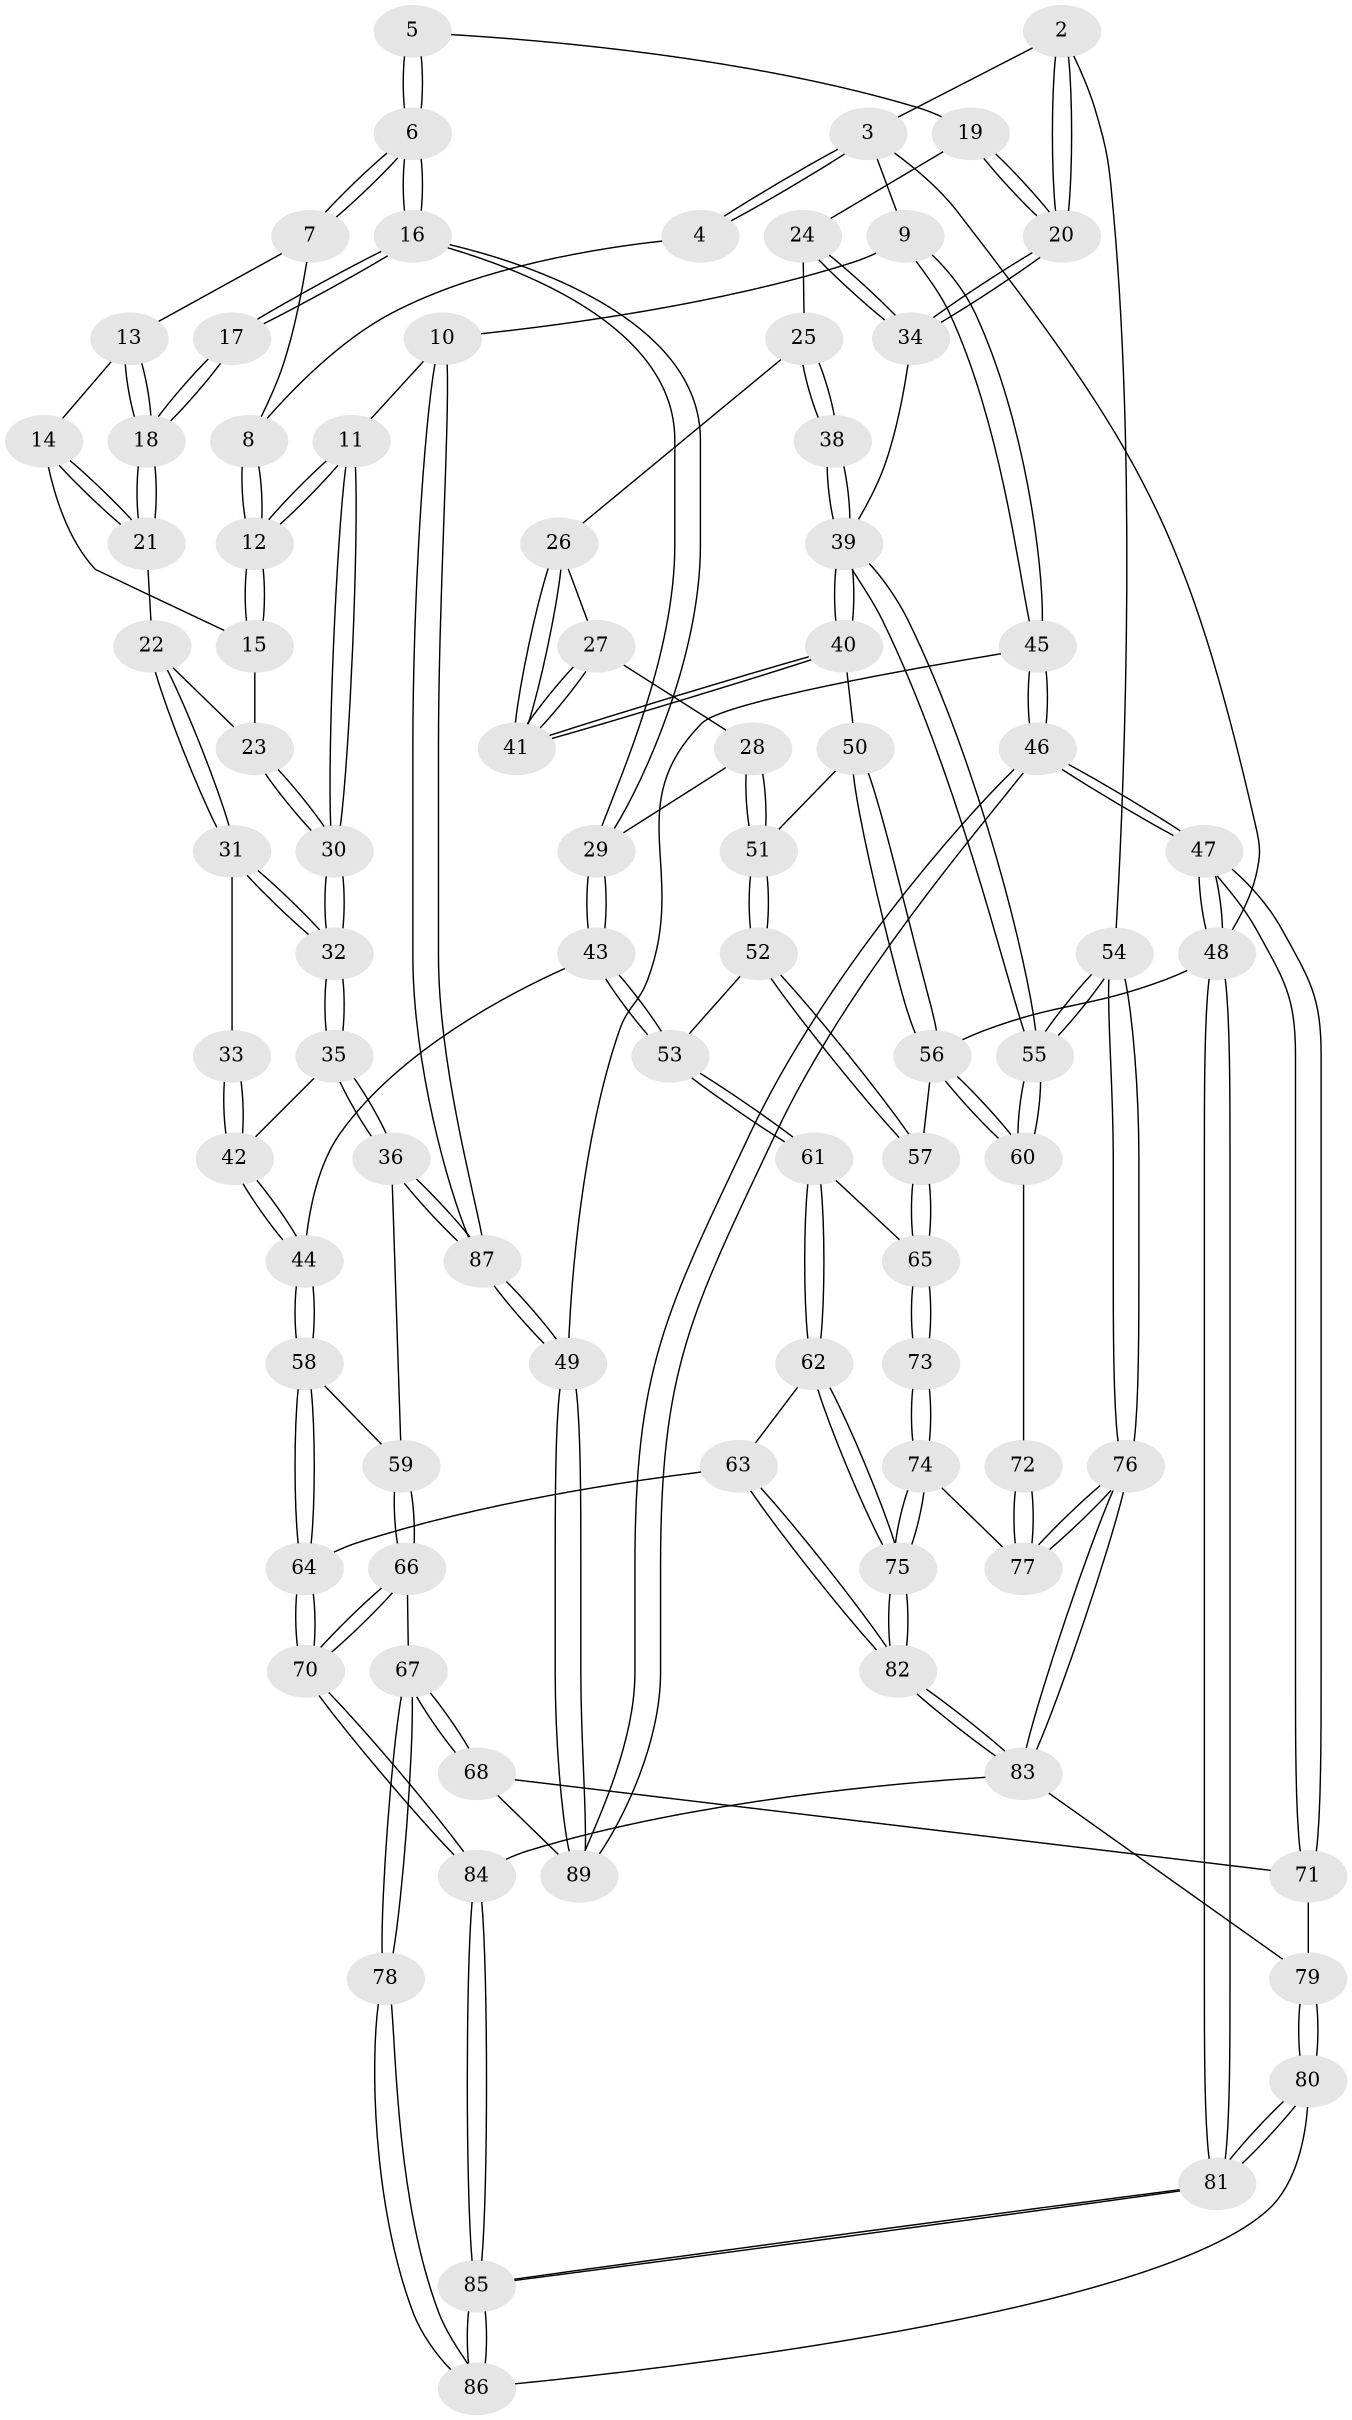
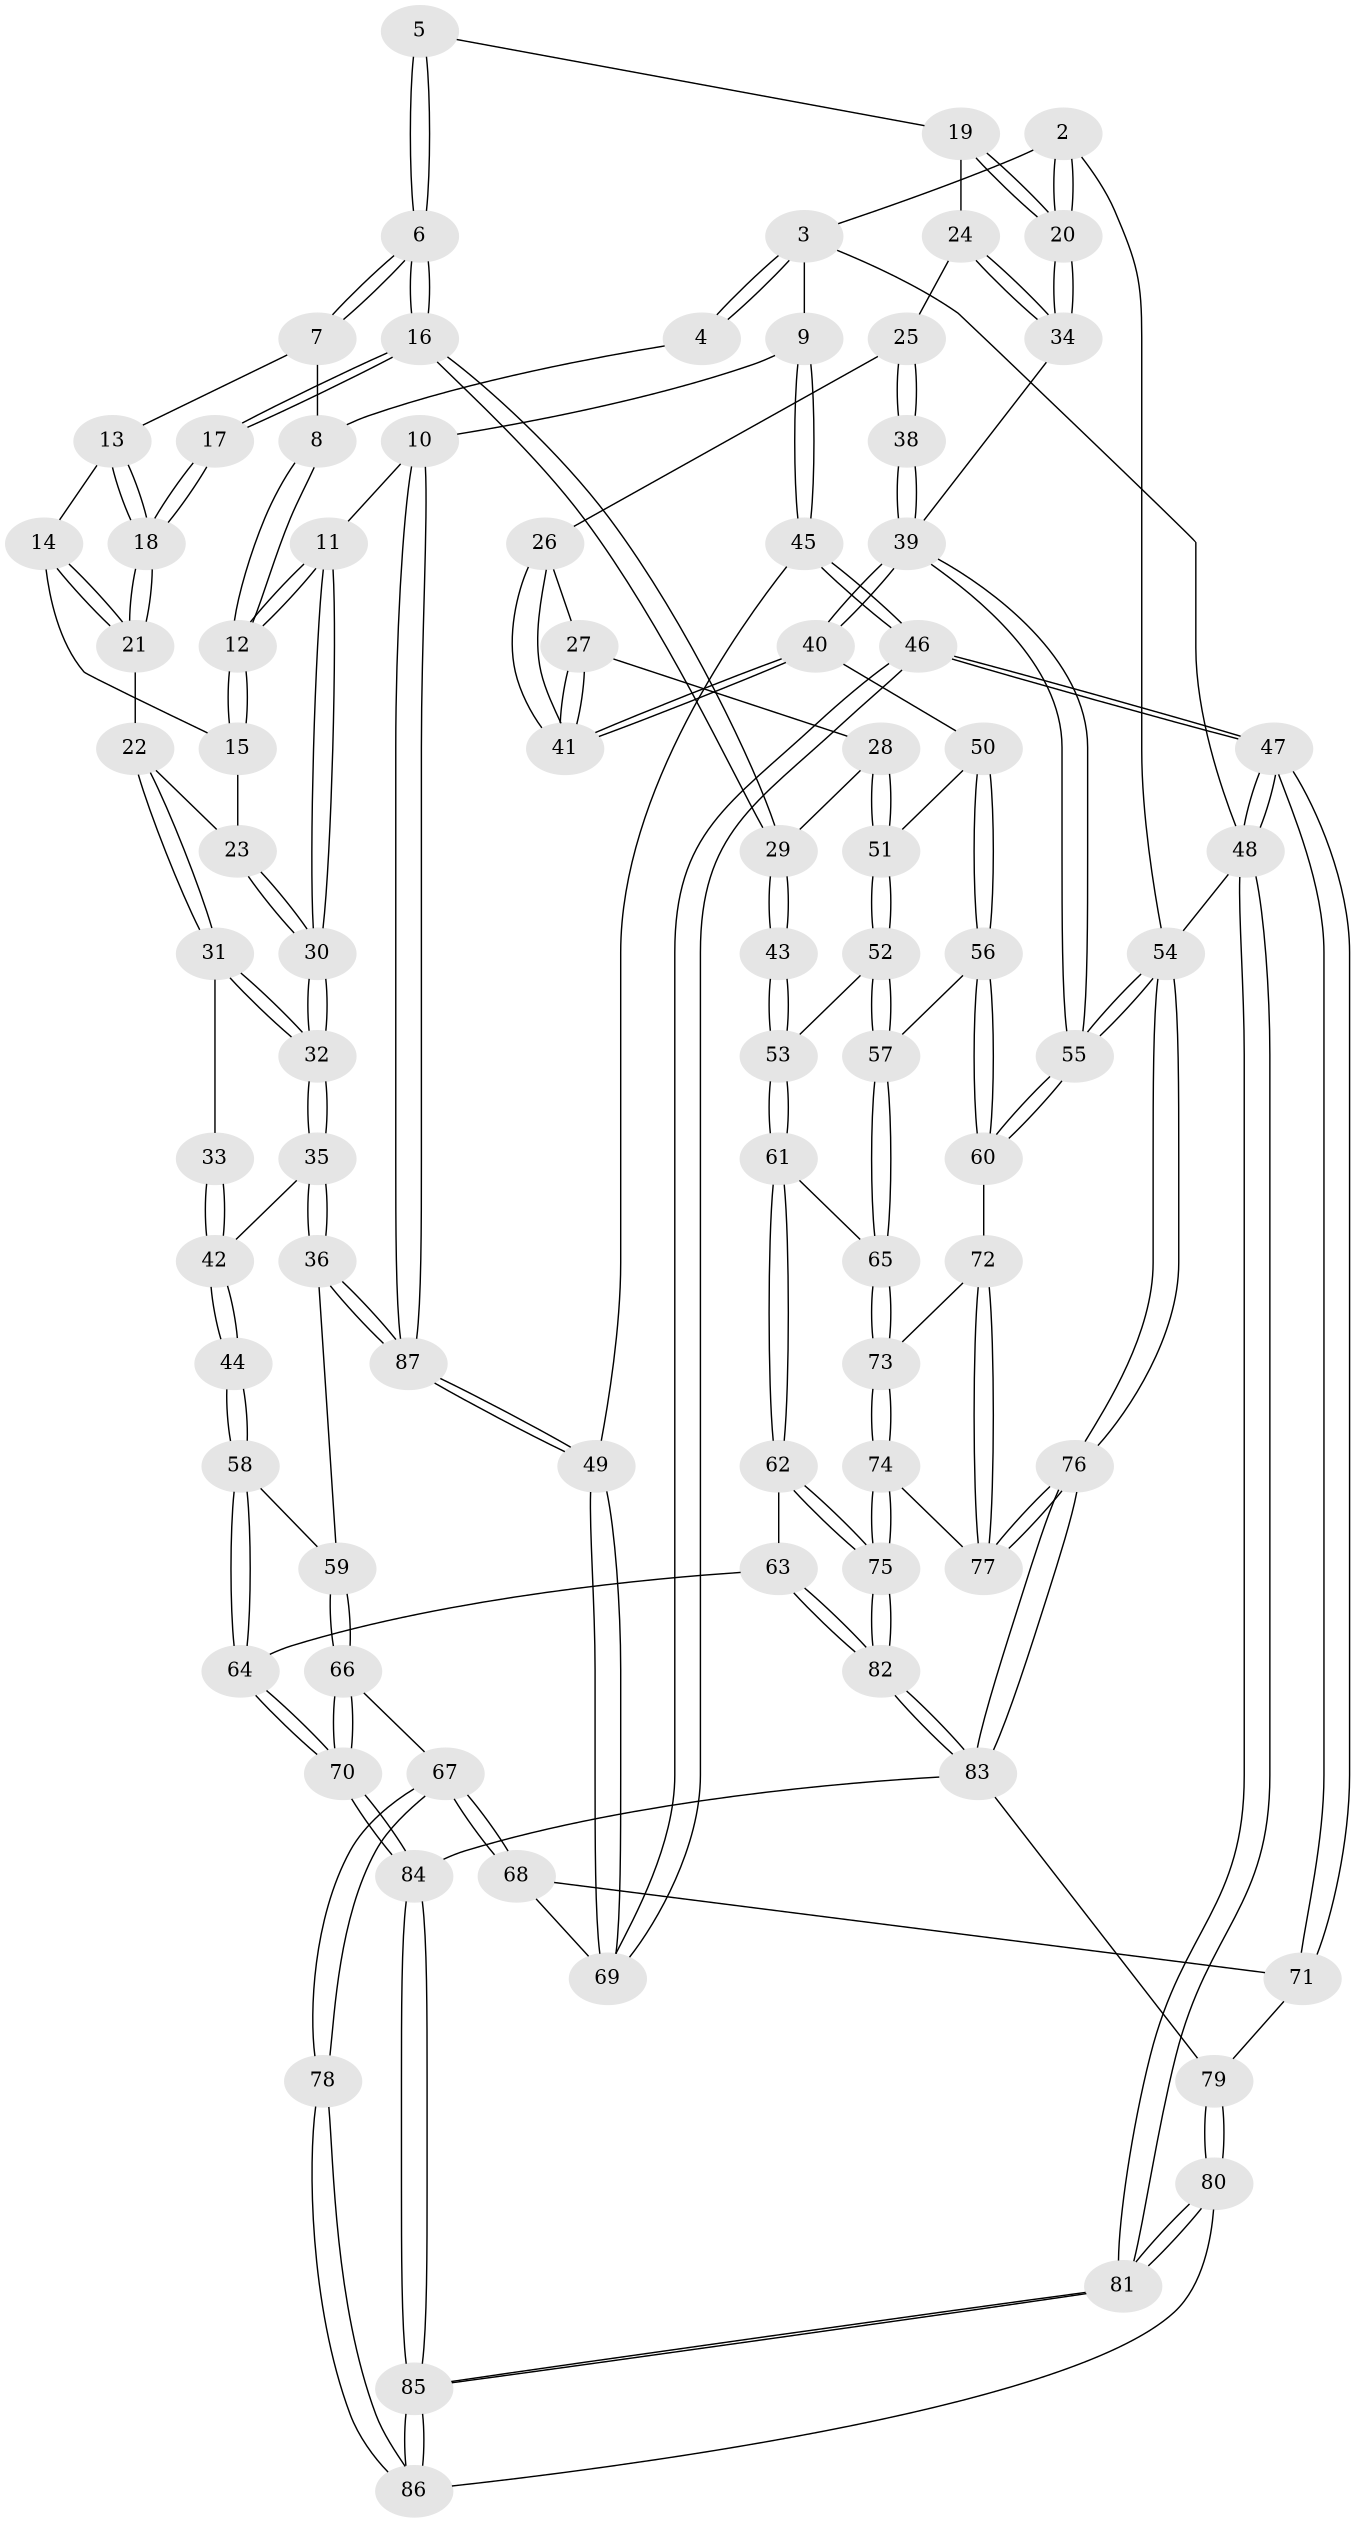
  graph {
    node [color=gray90 style=filled]
    2
    3
    20
    54
    5
    6
    19
    4
    9
    48
    34
    55
    76
    8
    10
    45
    81
    12
    7
    16
    24
    13
    17
    29
    14
    18
    15
    11
    n29 [label=87]
    49
    46
    30
    32
    23
    21
    22
    43
    33
    42
    25
    39
    31
    26
    38
    27
    41
    28
    51
    52
    44
    53
    35
    36
    59
    66
-   69 [label=89]
+   69
    40
    50
    60
    56
    58
    61
    64
    47
    71
    79
    85
    57
    65
    62
    77
    83
    72
    73
    70
    67
    63
    75
    82
    84
    74
    68
    78
    86
    80
    2 -- 3
    2 -- 20
    2 -- 20
    2 -- 54
    3 -- 4
    3 -- 4
    3 -- 9
    3 -- 48
    20 -- 34
    20 -- 34
    54 -- 55
    54 -- 55
    54 -- 76
    54 -- 76
    5 -- 6
    5 -- 6
    5 -- 19
    6 -- 7
    6 -- 7
    6 -- 16
    6 -- 16
    19 -- 20
    19 -- 20
    19 -- 24
    4 -- 8
    9 -- 10
    9 -- 45
    9 -- 45
-   48 -- 56
+   48 -- 54
    48 -- 81
    48 -- 81
    34 -- 39
    55 -- 60
    55 -- 60
    76 -- 77
    76 -- 77
    76 -- 83
    76 -- 83
    8 -- 12
    8 -- 12
    10 -- 11
    10 -- n29
    10 -- n29
    45 -- 49
    45 -- 46
    45 -- 46
    81 -- 85
    81 -- 85
    12 -- 15
    12 -- 15
    7 -- 8
    7 -- 13
    16 -- 17
    16 -- 17
    16 -- 29
    16 -- 29
    24 -- 34
    24 -- 34
    24 -- 25
    13 -- 14
    13 -- 18
    13 -- 18
    17 -- 18
    17 -- 18
    29 -- 43
    29 -- 43
    14 -- 15
    14 -- 21
    14 -- 21
    18 -- 21
    18 -- 21
    15 -- 23
    11 -- 12
    11 -- 12
    11 -- 30
    11 -- 30
    n29 -- 49
    n29 -- 49
    49 -- 69
    49 -- 69
    46 -- 69
    46 -- 69
    46 -- 47
    46 -- 47
    30 -- 32
    30 -- 32
    32 -- 35
    32 -- 35
    23 -- 30
    23 -- 30
    21 -- 22
    22 -- 23
    22 -- 31
    22 -- 31
-   43 -- 44
    43 -- 53
    43 -- 53
    33 -- 42
    33 -- 42
    42 -- 44
    42 -- 44
    25 -- 26
    25 -- 38
    25 -- 38
    39 -- 55
    39 -- 55
    39 -- 40
    39 -- 40
    31 -- 32
    31 -- 32
    31 -- 33
    26 -- 27
    26 -- 41
    26 -- 41
    38 -- 39
    38 -- 39
    27 -- 41
    27 -- 41
    27 -- 28
    28 -- 29
    28 -- 51
    28 -- 51
    51 -- 52
    51 -- 52
    52 -- 53
    52 -- 57
    52 -- 57
    44 -- 58
    44 -- 58
    53 -- 61
    53 -- 61
    35 -- 42
    35 -- 36
    35 -- 36
    36 -- n29
    36 -- n29
    36 -- 59
    59 -- 66
    59 -- 66
    66 -- 70
    66 -- 70
    66 -- 67
    40 -- 41
    40 -- 41
    40 -- 50
    50 -- 51
    50 -- 56
    50 -- 56
    60 -- 72
    56 -- 60
    56 -- 60
    56 -- 57
    58 -- 59
    58 -- 64
    58 -- 64
    61 -- 65
    61 -- 62
    61 -- 62
    64 -- 70
    64 -- 70
    47 -- 48
    47 -- 48
    47 -- 71
    47 -- 71
    71 -- 79
    79 -- 80
    79 -- 80
    85 -- 86
    85 -- 86
    57 -- 65
    57 -- 65
    65 -- 73
    65 -- 73
    62 -- 63
    62 -- 75
    62 -- 75
    83 -- 79
    83 -- 84
    72 -- 77
    72 -- 77
+   72 -- 73
    73 -- 74
    73 -- 74
    70 -- 84
    70 -- 84
    67 -- 68
    67 -- 68
    67 -- 78
    67 -- 78
    63 -- 64
    63 -- 82
    63 -- 82
    75 -- 82
    75 -- 82
    82 -- 83
    82 -- 83
    84 -- 85
    84 -- 85
    74 -- 77
    74 -- 75
    74 -- 75
    68 -- 69
    68 -- 71
    78 -- 86
    78 -- 86
    80 -- 81
    80 -- 81
    80 -- 86
  }
